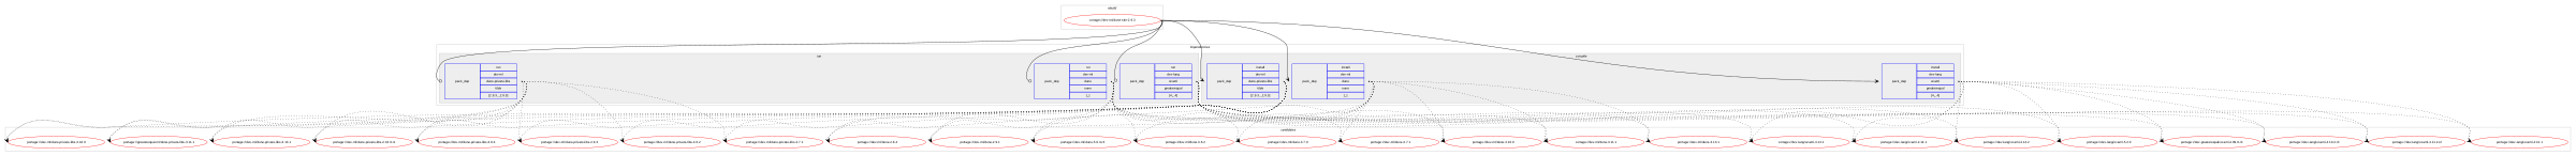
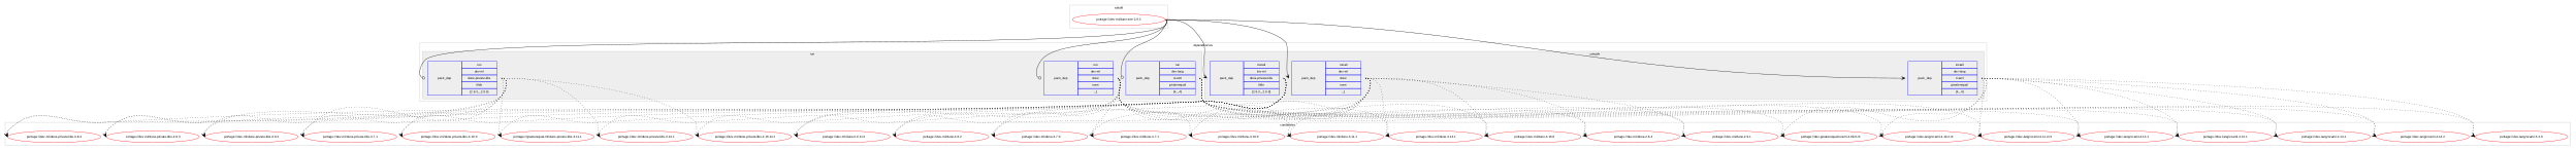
  digraph {
    compound=true
    concentrate=true
    fontname="Liberation Sans"
    fontsize=10
    newrank=true
    rankdir=TB
    ranksep=1.5
    node [color=red fontname="Liberation Sans" fontsize=10]
    edge [arrowhead=vee fontname="Liberation Sans" headport=w style=dotted tailport=e weight=100]
    n1 [label="portage://dev-ml/dune-site-2.9.3" width=4]
    n2 [color=blue label=<<TABLE BORDER="0" CELLBORDER="1" CELLSPACING="0" CELLPADDING="4" WIDTH="220"><TR><TD ROWSPAN="6" CELLPADDING="30">pack_dep</TD></TR><TR><TD WIDTH="110">install</TD></TR><TR><TD>dev-lang</TD></TR><TR><TD>ocaml</TD></TR><TR><TD>greaterequal</TD></TR><TR><TD>[4,,,4]</TD></TR></TABLE>> shape=none]
    n3 [color=blue label=<<TABLE BORDER="0" CELLBORDER="1" CELLSPACING="0" CELLPADDING="4" WIDTH="220"><TR><TD ROWSPAN="6" CELLPADDING="30">pack_dep</TD></TR><TR><TD WIDTH="110">install</TD></TR><TR><TD>dev-ml</TD></TR><TR><TD>dune</TD></TR><TR><TD>none</TD></TR><TR><TD>[,,]</TD></TR></TABLE>> shape=none]
    n4 [color=blue label=<<TABLE BORDER="0" CELLBORDER="1" CELLSPACING="0" CELLPADDING="4" WIDTH="220"><TR><TD ROWSPAN="6" CELLPADDING="30">pack_dep</TD></TR><TR><TD WIDTH="110">install</TD></TR><TR><TD>dev-ml</TD></TR><TR><TD>dune-private-libs</TD></TR><TR><TD>tilde</TD></TR><TR><TD>[2.9.3,,,2.9.3]</TD></TR></TABLE>> shape=none]
    n5 [color=blue label=<<TABLE BORDER="0" CELLBORDER="1" CELLSPACING="0" CELLPADDING="4" WIDTH="220"><TR><TD ROWSPAN="6" CELLPADDING="30">pack_dep</TD></TR><TR><TD WIDTH="110">run</TD></TR><TR><TD>dev-lang</TD></TR><TR><TD>ocaml</TD></TR><TR><TD>greaterequal</TD></TR><TR><TD>[4,,,4]</TD></TR></TABLE>> shape=none]
    n6 [color=blue label=<<TABLE BORDER="0" CELLBORDER="1" CELLSPACING="0" CELLPADDING="4" WIDTH="220"><TR><TD ROWSPAN="6" CELLPADDING="30">pack_dep</TD></TR><TR><TD WIDTH="110">run</TD></TR><TR><TD>dev-ml</TD></TR><TR><TD>dune</TD></TR><TR><TD>none</TD></TR><TR><TD>[,,]</TD></TR></TABLE>> shape=none]
    n7 [color=blue label=<<TABLE BORDER="0" CELLBORDER="1" CELLSPACING="0" CELLPADDING="4" WIDTH="220"><TR><TD ROWSPAN="6" CELLPADDING="30">pack_dep</TD></TR><TR><TD WIDTH="110">run</TD></TR><TR><TD>dev-ml</TD></TR><TR><TD>dune-private-libs</TD></TR><TR><TD>tilde</TD></TR><TR><TD>[2.9.3,,,2.9.3]</TD></TR></TABLE>> shape=none]
    n8 [label="portage://dev-lang/ocaml-5.2.0" width=4]
    n9 [label="portage://dev-lang/ocaml-4.14.2" width=4]
    n10 [label="portage://dev-lang/ocaml-2.14.1" width=4]
    n11 [label="portage://dev-lang/ocaml-4.13.1" width=4]
    n12 [label="portage://dev-lang/ocaml-4.12.1" width=4]
    n13 [label="portage://dev-lang/ocaml-4.11.2-r2" width=4]
    n14 [label="portage://dev-lang/ocaml-4.10.2-r3" width=4]
    n15 [label="portage://dev-greaterequal/ocaml-4.09.0-r3" width=4]
+   n16 [label="portage://dev-ml/dune-3.16.0" width=4]
    n17 [label="portage://dev-ml/dune-3.13.1" width=4]
    n18 [label="portage://dev-ml/dune-3.11.1" width=4]
    n19 [label="portage://dev-ml/dune-3.10.0" width=4]
    n20 [label="portage://dev-ml/dune-3.7.1" width=4]
    n21 [label="portage://dev-ml/dune-3.7.0" width=4]
    n22 [label="portage://dev-ml/dune-3.6.2" width=4]
    n23 [label="portage://dev-ml/dune-5.9.3-r3" width=4]
    n24 [label="portage://dev-ml/dune-2.9.1" width=4]
    n25 [label="portage://dev-ml/dune-2.8.4" width=4]
    n26 [label="portage://dev-ml/dune-private-libs-2.16.0-r1" width=4]
    n27 [label="portage://dev-ml/dune-private-libs-3.13.1" width=4]
    n28 [label="portage://greaterequal-ml/dune-private-libs-3.11.1" width=4]
    n29 [label="portage://dev-ml/dune-private-libs-3.10.0" width=4]
    n30 [label="portage://dev-ml/dune-private-libs-3.7.1" width=4]
    n31 [label="portage://dev-ml/dune-private-libs-3.6.2" width=4]
    n32 [label="portage://dev-ml/dune-private-libs-2.9.3" width=4]
    n33 [label="portage://dev-ml/dune-private-libs-3.8.4" width=4]
    subgraph cluster_1 {
      color=gray
      label=<<i>ebuild</i>>
      n1
    }
    subgraph cluster_2 {
      color=gray
      label=<<i>dependencies</i>>
      subgraph cluster_3 {
        color=gray
        fillcolor="#eeeeee"
        label=<<i>compile</i>>
        style=filled
        subgraph sub_4 {
          color=gray
          fillcolor="#eeeeee"
          label=<<i>compile</i>>
          style=filled
          n2
        }
        subgraph sub_5 {
          color=gray
          fillcolor="#eeeeee"
          label=<<i>compile</i>>
          style=filled
          n3
        }
        subgraph sub_6 {
          color=gray
          fillcolor="#eeeeee"
          label=<<i>compile</i>>
          style=filled
          n4
        }
      }
      subgraph cluster_7 {
        color=gray
        fillcolor="#eeeeee"
        label=<<i>compile and run</i>>
        style=filled
      }
      subgraph cluster_8 {
        color=gray
        fillcolor="#eeeeee"
        label=<<i>run</i>>
        style=filled
        subgraph sub_9 {
          color=gray
          fillcolor="#eeeeee"
          label=<<i>run</i>>
          style=filled
          n5
        }
        subgraph sub_10 {
          color=gray
          fillcolor="#eeeeee"
          label=<<i>run</i>>
          style=filled
          n6
        }
        subgraph sub_11 {
          color=gray
          fillcolor="#eeeeee"
          label=<<i>run</i>>
          style=filled
          n7
        }
      }
    }
    subgraph cluster_12 {
      color=gray
      label=<<i>candidates</i>>
      rank=same
      subgraph sub_13 {
        color=black
        label=<<i>candidates</i>>
        nodesep=1
        rank=same
        n8
        n9
        n10
        n11
        n12
        n13
        n14
        n15
      }
      subgraph sub_14 {
        color=black
        label=<<i>candidates</i>>
        nodesep=1
        rank=same
+       n16
        n17
        n18
        n19
        n20
        n21
        n22
        n23
        n24
        n25
      }
      subgraph sub_15 {
        color=black
        label=<<i>candidates</i>>
        nodesep=1
        rank=same
        n26
        n27
        n28
        n29
        n30
        n31
        n32
        n33
      }
      subgraph sub_16 {
        color=black
        label=<<i>candidates</i>>
        nodesep=1
        rank=same
        n8
        n9
        n10
        n11
        n12
        n13
        n14
        n15
      }
      subgraph sub_17 {
        color=black
        label=<<i>candidates</i>>
        nodesep=1
        rank=same
+       n16
        n17
        n18
        n19
        n20
        n21
        n22
        n23
        n24
        n25
      }
      subgraph sub_18 {
        color=black
        label=<<i>candidates</i>>
        nodesep=1
        rank=same
        n26
        n27
        n28
        n29
        n30
        n31
        n32
        n33
      }
    }
    n1 -> n2 [style=solid weight=20]
    n1 -> n3 [style=solid weight=20]
    n1 -> n4 [style=solid weight=20]
    n1 -> n5 [arrowhead=odot style=solid weight=20]
    n1 -> n6 [arrowhead=odot style=solid weight=20]
    n1 -> n7 [arrowhead=odot style=solid weight=20]
    n2 -> n8
    n2 -> n9
    n2 -> n10
    n2 -> n11
    n2 -> n12
    n2 -> n13
    n2 -> n14
    n2 -> n15
+   n3 -> n16
    n3 -> n17
    n3 -> n18
    n3 -> n19
    n3 -> n20
    n3 -> n21
    n3 -> n22
    n3 -> n23
    n3 -> n24
    n3 -> n25
    n4 -> n26
    n4 -> n27
    n4 -> n28
    n4 -> n29
    n4 -> n30
    n4 -> n31
    n4 -> n32
    n4 -> n33
    n5 -> n8
    n5 -> n9
    n5 -> n10
    n5 -> n11
    n5 -> n12
    n5 -> n13
    n5 -> n14
    n5 -> n15
+   n6 -> n16
    n6 -> n17
    n6 -> n18
    n6 -> n19
    n6 -> n20
    n6 -> n21
    n6 -> n22
    n6 -> n23
    n6 -> n24
    n6 -> n25
    n7 -> n26
    n7 -> n27
    n7 -> n28
    n7 -> n29
    n7 -> n30
    n7 -> n31
    n7 -> n32
    n7 -> n33
  }
